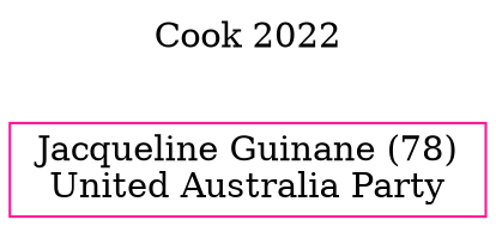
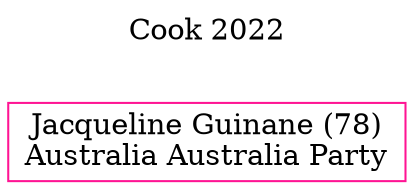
  digraph {
    label="Cook 2022"
    labelloc=t
    mclimit=10
-   n1 [label="Jacqueline Guinane (78)\nUnited Australia Party" shape=box color=deeppink]
+   n1 [label="Jacqueline Guinane (78)\nAustralia Australia Party" shape=box color=deeppink]
  }
